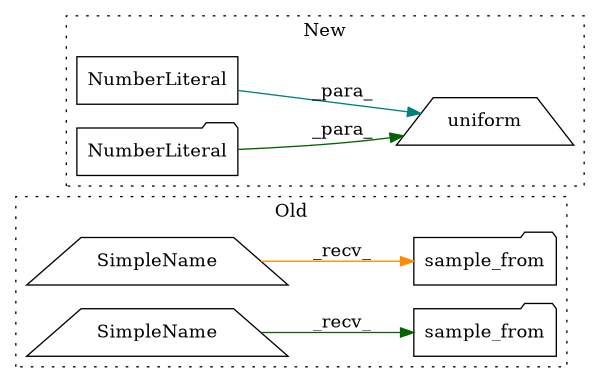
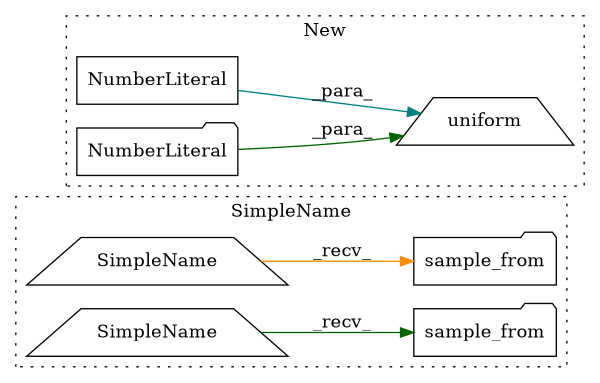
  digraph {
    rankdir=LR
    node [a=32 l="12,1" shape=folder]
    edge [color=darkgreen]
    n1 [label=sample_from s="1980,2030"]
    n2 [label=sample_from s="1913,1964"]
    n3 [a=42 l=4 label=SimpleName s=1908 shape=trapezium]
    n4 [a=42 l=4 label=SimpleName s=1975 shape=trapezium]
    n5 [l="8,1" label=uniform s="1872,1887" shape=trapezium]
    n6 [a=34 l=3 label=NumberLiteral s=1884 shape=box]
    n7 [a=34 l=3 label=NumberLiteral s=1880]
    subgraph cluster_1 {
-     label=Old
+     label=SimpleName
      style=dotted
      n1
      n2
      n3
      n4
    }
    subgraph cluster_2 {
      label=New
      style=dotted
      n5
      n6
      n7
    }
    n3 -> n2 [label=_recv_ color=darkorange]
    n4 -> n1 [label=_recv_]
    n6 -> n5 [label=_para_ color=teal]
    n7 -> n5 [label=_para_]
  }
